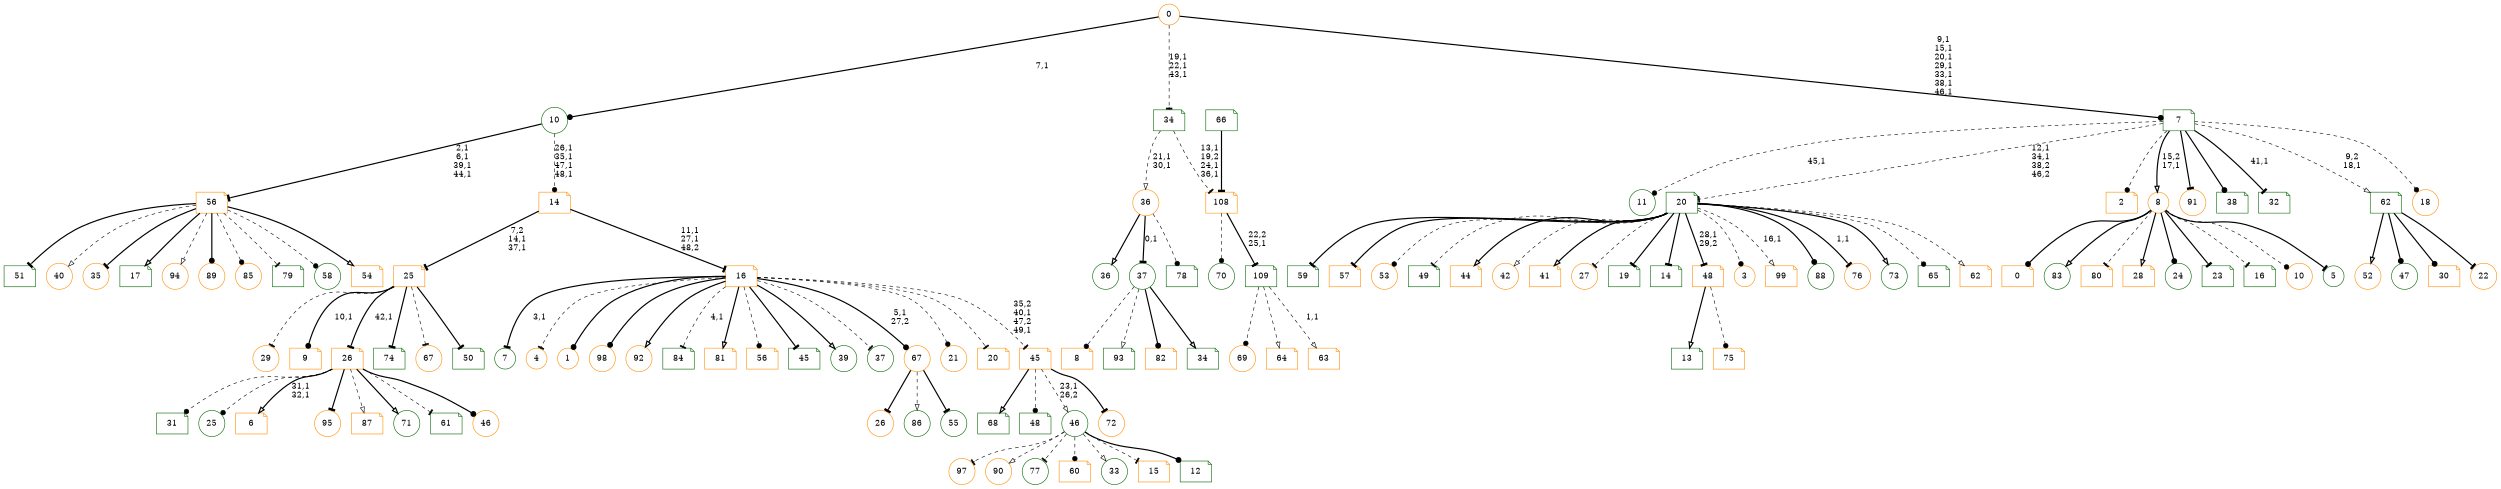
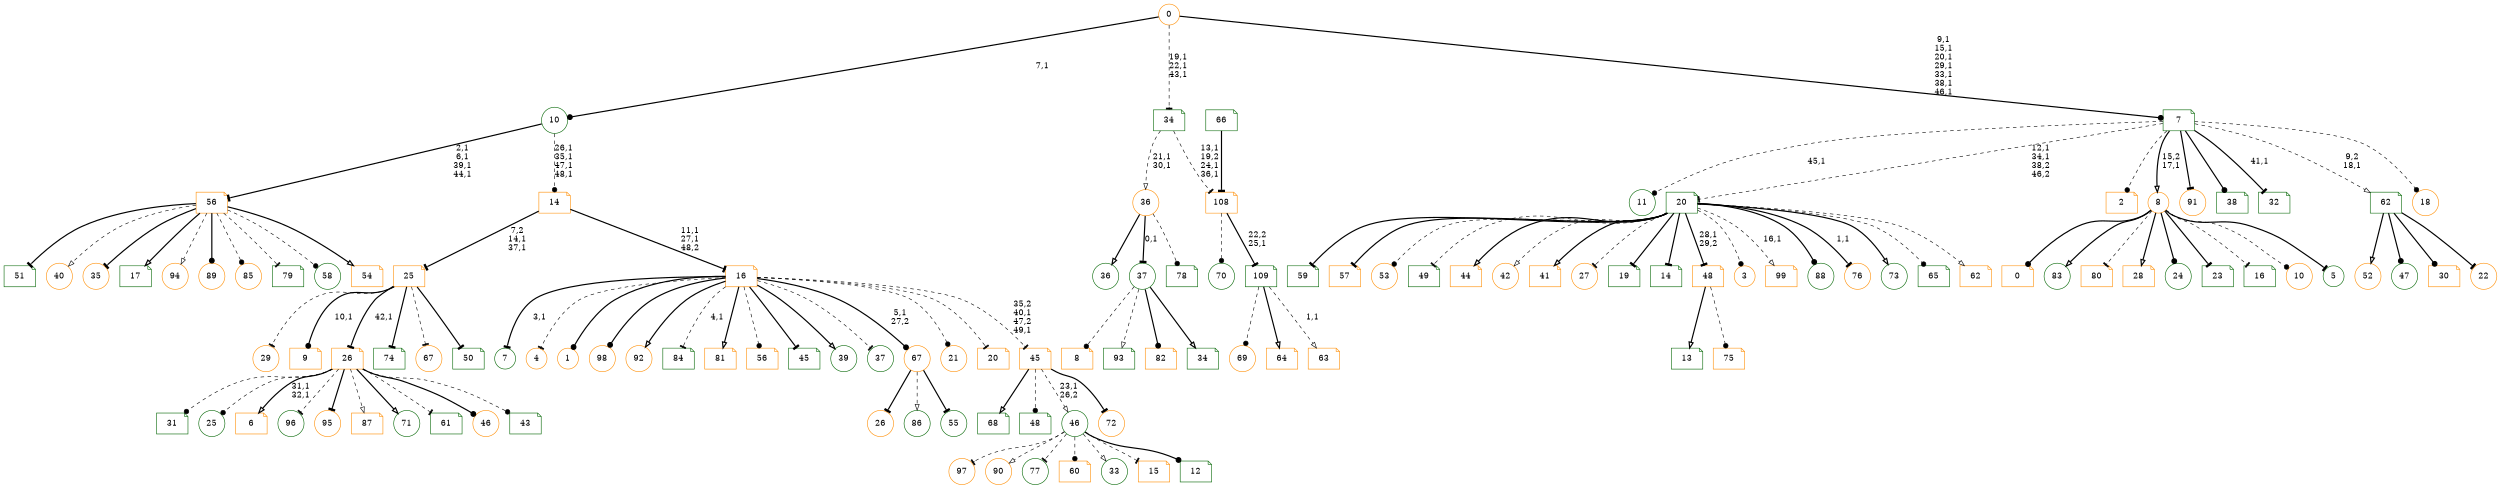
  digraph {
    node [color=darkorange shape=note]
    edge [arrowhead=tee style=bold]
    n1 [label=99]
    n2 [label=98 shape=circle]
    n3 [label=97 shape=circle]
+   n4 [color=darkgreen label=96 shape=circle]
    n5 [label=95 shape=circle]
    n6 [label=94 shape=circle]
    n7 [color=darkgreen label=93]
    n8 [label=92 shape=circle]
    n9 [label=91 shape=circle]
    n10 [label=90 shape=circle]
    n11 [label=89 shape=circle]
    n12 [color=darkgreen label=88 shape=circle]
    n13 [label=87]
    n14 [color=darkgreen label=86 shape=circle]
    n15 [label=85 shape=circle]
    n16 [color=darkgreen label=84]
    n17 [color=darkgreen label=83 shape=circle]
    n18 [label=82]
    n19 [label=81]
    n20 [label=80]
    n21 [color=darkgreen label=79]
    n22 [color=darkgreen label=78]
    n23 [color=darkgreen label=77 shape=circle]
    n24 [label=76 shape=circle]
    n25 [label=75]
    n26 [color=darkgreen label=74]
    n27 [color=darkgreen label=73 shape=circle]
    n28 [label=72 shape=circle]
    n29 [color=darkgreen label=71 shape=circle]
    n30 [color=darkgreen label=70 shape=circle]
    n31 [label=69 shape=circle]
    n32 [color=darkgreen label=68]
    n33 [label=67 shape=circle]
    n34 [color=darkgreen label=66]
    108
    n36 [color=darkgreen label=65]
    n37 [label=64]
    n38 [label=63]
    109 [color=darkgreen]
    n40 [label=62]
    n41 [color=darkgreen label=61]
    n42 [label=60]
    n43 [color=darkgreen label=59]
    n44 [color=darkgreen label=58 shape=circle]
    n45 [label=57]
    n46 [label=56]
    n47 [color=darkgreen label=55 shape=circle]
    n48 [label=54]
    n49 [label=53 shape=circle]
    n50 [label=52 shape=circle]
    n51 [color=darkgreen label=51]
    n52 [color=darkgreen label=50]
    n53 [color=darkgreen label=49]
    n54 [color=darkgreen label=48]
    n55 [color=darkgreen label=47 shape=circle]
    n56 [label=46 shape=circle]
    n57 [color=darkgreen label=45]
    n58 [label=44]
+   n59 [color=darkgreen label=43]
    n60 [label=42 shape=circle]
    n61 [label=41]
    n62 [label=40 shape=circle]
    n63 [color=darkgreen label=39 shape=circle]
    n64 [color=darkgreen label=38]
    n65 [color=darkgreen label=37 shape=circle]
    n66 [color=darkgreen label=36 shape=circle]
    n67 [label=35 shape=circle]
    n68 [color=darkgreen label=34]
    n69 [color=darkgreen label=33 shape=circle]
    n70 [color=darkgreen label=32]
    n71 [color=darkgreen label=31]
    n72 [label=30]
    n73 [label=29 shape=circle]
    n74 [label=28]
    n75 [label=27 shape=circle]
    n76 [label=26 shape=circle]
    67 [shape=circle]
    n78 [color=darkgreen label=25 shape=circle]
    n79 [color=darkgreen label=24 shape=circle]
    n80 [color=darkgreen label=23]
    n81 [label=22 shape=circle]
    62 [color=darkgreen]
    n83 [label=21 shape=circle]
    n84 [label=20]
    n85 [color=darkgreen label=19]
    n86 [label=18 shape=circle]
    n87 [color=darkgreen label=17]
    56
    n89 [color=darkgreen label=16]
    n90 [label=15]
    n91 [color=darkgreen label=14]
    n92 [color=darkgreen label=13]
    48
    n94 [color=darkgreen label=12]
    46 [color=darkgreen shape=circle]
    45
    n97 [color=darkgreen label=11 shape=circle]
    n98 [label=10 shape=circle]
    n99 [label=9]
    n100 [label=8]
    37 [color=darkgreen shape=circle]
    36 [shape=circle]
    34 [color=darkgreen]
    n104 [color=darkgreen label=7 shape=circle]
    n105 [label=6]
    26
    25
    n108 [color=darkgreen label=5 shape=circle]
    n109 [label=4 shape=circle]
    n110 [label=3 shape=circle]
    20 [color=darkgreen]
    n112 [label=2]
    n113 [label=1 shape=circle]
    16
    14
    10 [color=darkgreen shape=circle]
    n117 [label=0]
    8 [shape=circle]
    7 [color=darkgreen]
    0 [shape=circle]
    n34 -> 108
    108 -> n30 [arrowhead=dot style=dashed]
    108 -> 109 [label="22,2\n25,1"]
    109 -> n31 [arrowhead=dot style=dashed]
-   109 -> n37 [arrowhead=onormal style=dashed]
+   109 -> n37 [arrowhead=onormal]
    109 -> n38 [arrowhead=onormal label="1,1" style=dashed]
    67 -> n14 [arrowhead=onormal style=dashed]
    67 -> n47
    67 -> n76
    62 -> n50 [arrowhead=onormal]
    62 -> n55 [arrowhead=dot]
    62 -> n72 [arrowhead=dot]
    62 -> n81
    56 -> n6 [arrowhead=onormal style=dashed]
    56 -> n11 [arrowhead=dot]
    56 -> n15 [arrowhead=dot style=dashed]
    56 -> n21 [style=dashed]
    56 -> n44 [arrowhead=dot style=dashed]
    56 -> n48 [arrowhead=onormal]
    56 -> n51
    56 -> n62 [arrowhead=onormal style=dashed]
    56 -> n67
    56 -> n87 [arrowhead=onormal]
    48 -> n25 [arrowhead=dot style=dashed]
    48 -> n92 [arrowhead=onormal]
    46 -> n3 [style=dashed]
    46 -> n10 [arrowhead=onormal style=dashed]
    46 -> n23 [style=dashed]
    46 -> n42 [arrowhead=dot style=dashed]
    46 -> n69 [arrowhead=onormal style=dashed]
    46 -> n90 [style=dashed]
    46 -> n94 [arrowhead=dot]
    45 -> n28
    45 -> n32 [arrowhead=onormal]
    45 -> n54 [arrowhead=dot style=dashed]
    45 -> 46 [arrowhead=onormal label="23,1\n26,2" style=dashed]
    37 -> n7 [arrowhead=onormal style=dashed]
    37 -> n18 [arrowhead=dot]
    37 -> n68 [arrowhead=onormal]
    37 -> n100 [arrowhead=dot style=dashed]
    36 -> n22 [arrowhead=dot style=dashed]
    36 -> n66 [arrowhead=onormal]
    36 -> 37 [label="0,1"]
    34 -> 108 [label="13,1\n19,2\n24,1\n36,1" style=dashed]
    34 -> 36 [arrowhead=onormal label="21,1\n30,1" style=dashed]
+   26 -> n4 [style=dashed]
    26 -> n5
    26 -> n13 [arrowhead=onormal style=dashed]
    26 -> n29 [arrowhead=onormal]
    26 -> n41 [style=dashed]
    26 -> n56 [arrowhead=dot]
+   26 -> n59 [arrowhead=dot style=dashed]
    26 -> n71 [arrowhead=dot style=dashed]
    26 -> n78 [arrowhead=dot style=dashed]
    26 -> n105 [arrowhead=onormal label="31,1\n32,1"]
    25 -> n26
    25 -> n33 [style=dashed]
    25 -> n52
    25 -> n73 [style=dashed]
    25 -> n99 [arrowhead=dot label="10,1"]
    25 -> 26 [label="42,1"]
    20 -> n1 [arrowhead=onormal label="16,1" style=dashed]
    20 -> n12 [arrowhead=dot]
    20 -> n24 [label="1,1"]
    20 -> n27 [arrowhead=onormal]
    20 -> n36 [arrowhead=dot style=dashed]
    20 -> n40 [arrowhead=onormal style=dashed]
    20 -> n43
    20 -> n45
    20 -> n49 [arrowhead=dot style=dashed]
    20 -> n53 [style=dashed]
    20 -> n58 [arrowhead=onormal]
    20 -> n60 [arrowhead=onormal style=dashed]
    20 -> n61 [arrowhead=onormal]
    20 -> n75 [style=dashed]
    20 -> n85
    20 -> n91
    20 -> 48 [label="28,1\n29,2"]
    20 -> n110 [arrowhead=dot style=dashed]
    16 -> n2 [arrowhead=dot]
    16 -> n8 [arrowhead=onormal]
    16 -> n16 [label="4,1" style=dashed]
    16 -> n19 [arrowhead=onormal]
    16 -> n46 [arrowhead=dot style=dashed]
    16 -> n57
    16 -> n63 [arrowhead=onormal]
    16 -> n65 [style=dashed]
    16 -> 67 [arrowhead=dot label="5,1\n27,2"]
    16 -> n83 [arrowhead=dot style=dashed]
    16 -> n84 [style=dashed]
    16 -> 45 [label="35,2\n40,1\n47,2\n49,1" style=dashed]
    16 -> n104 [label="3,1"]
    16 -> n109 [style=dashed]
    16 -> n113 [arrowhead=dot]
    14 -> 25 [label="7,2\n14,1\n37,1"]
    14 -> 16 [label="11,1\n27,1\n48,2"]
    10 -> 56 [label="2,1\n6,1\n39,1\n44,1"]
    10 -> 14 [arrowhead=dot label="26,1\n35,1\n47,1\n48,1" style=dashed]
    8 -> n17 [arrowhead=onormal]
    8 -> n20 [style=dashed]
    8 -> n74 [arrowhead=onormal]
    8 -> n79 [arrowhead=dot]
    8 -> n80
    8 -> n89 [style=dashed]
    8 -> n98 [arrowhead=dot style=dashed]
    8 -> n108
    8 -> n117 [arrowhead=dot]
    7 -> n9
    7 -> n64 [arrowhead=dot]
    7 -> n70 [label="41,1"]
    7 -> 62 [arrowhead=onormal label="9,2\n18,1" style=dashed]
    7 -> n86 [arrowhead=dot style=dashed]
    7 -> n97 [arrowhead=dot label="45,1" style=dashed]
    7 -> 20 [label="12,1\n34,1\n38,2\n46,2" style=dashed]
    7 -> n112 [arrowhead=dot style=dashed]
    7 -> 8 [arrowhead=onormal label="15,2\n17,1"]
    0 -> 34 [label="19,1\n22,1\n43,1" style=dashed]
    0 -> 10 [arrowhead=dot label="7,1"]
    0 -> 7 [arrowhead=dot label="9,1\n15,1\n20,1\n29,1\n33,1\n38,1\n46,1"]
  }
